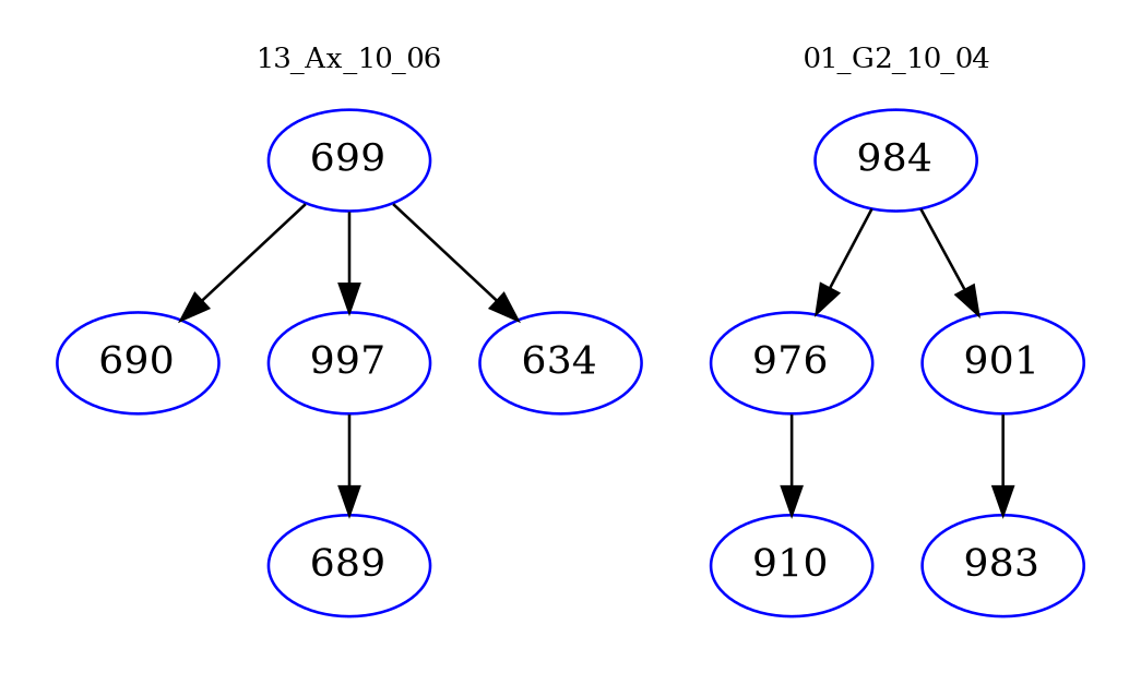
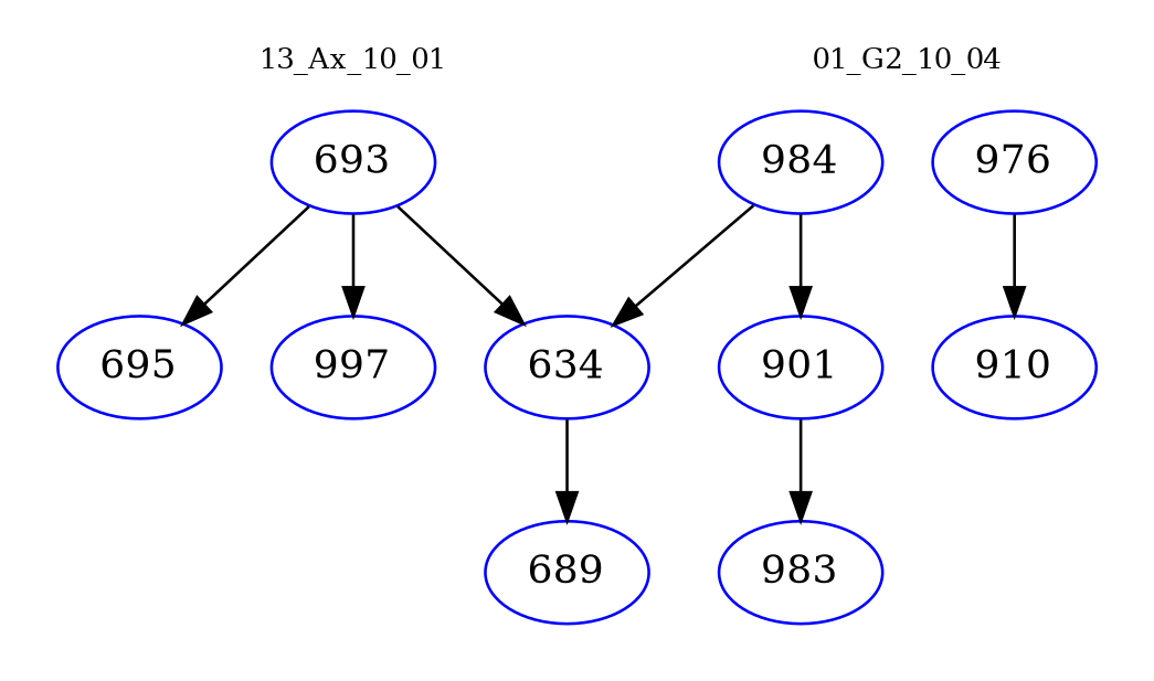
  digraph {
    node [color=blue]
    edge [color=black]
-   n1 [label=699]
-   n2 [label=690]
+   n1 [label=693]
+   n2 [label=695]
    n3 [label=997]
    n4 [label=634]
    n5 [label=689]
    n6 [label=984]
    n7 [label=976]
    n8 [label=901]
    n9 [label=910]
    n10 [label=983]
    subgraph cluster_1 {
      color=white
      fontsize=10
-     label="13_Ax_10_06"
+     label="13_Ax_10_01"
      n1
      n2
      n3
      n4
      n5
    }
    subgraph cluster_2 {
      color=white
      fontsize=10
      label="01_G2_10_04"
      n6
      n7
      n8
      n9
      n10
    }
    n1 -> n2
    n1 -> n3
    n1 -> n4
-   n3 -> n5
-   n6 -> n7
+   n4 -> n5
+   n6 -> n4
    n6 -> n8
    n7 -> n9
    n8 -> n10
  }
